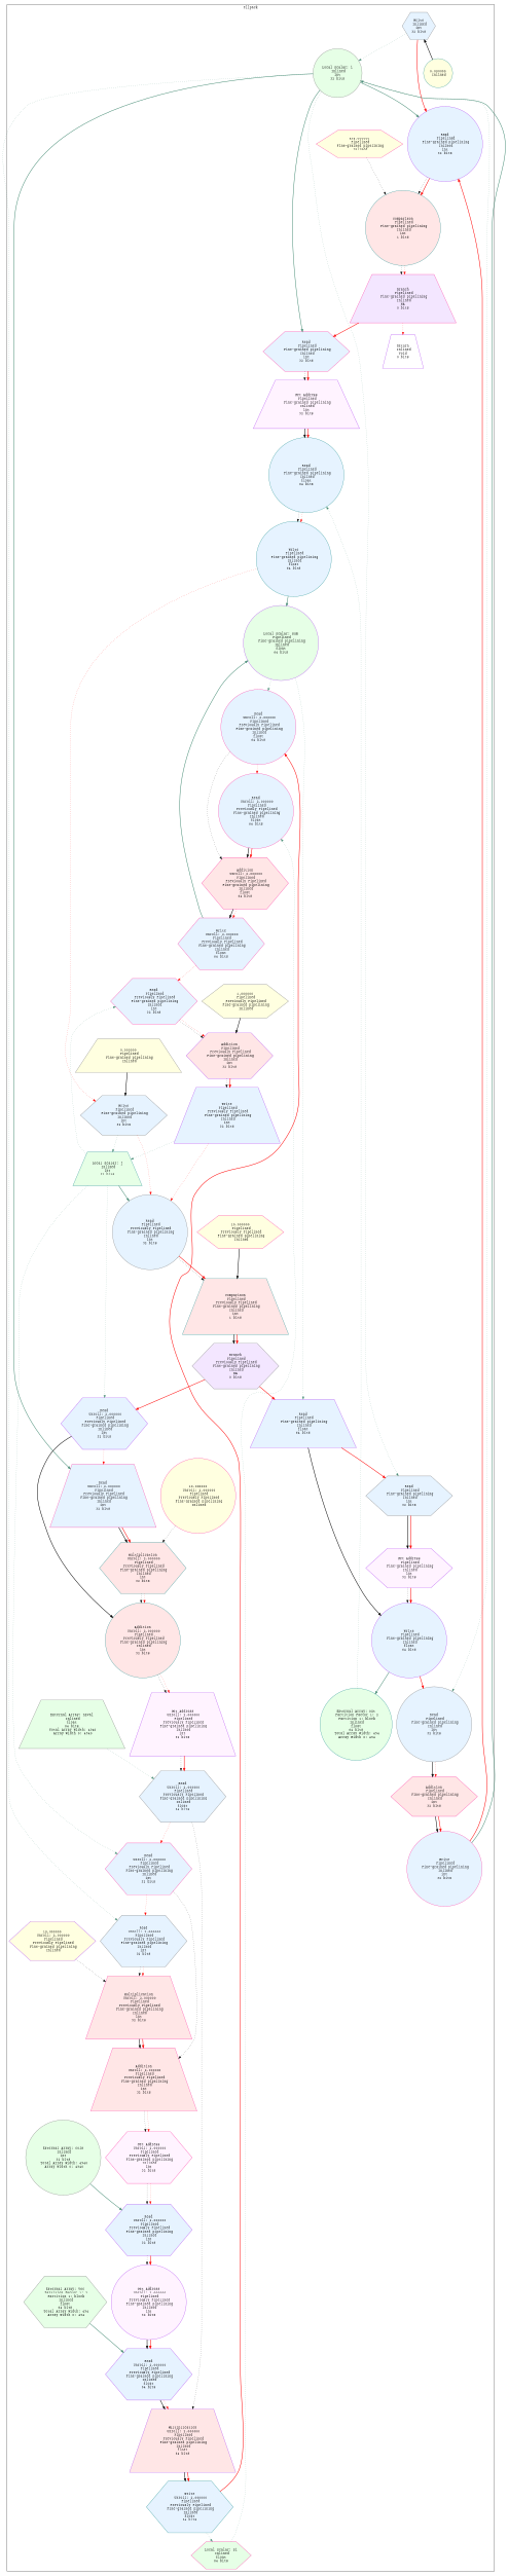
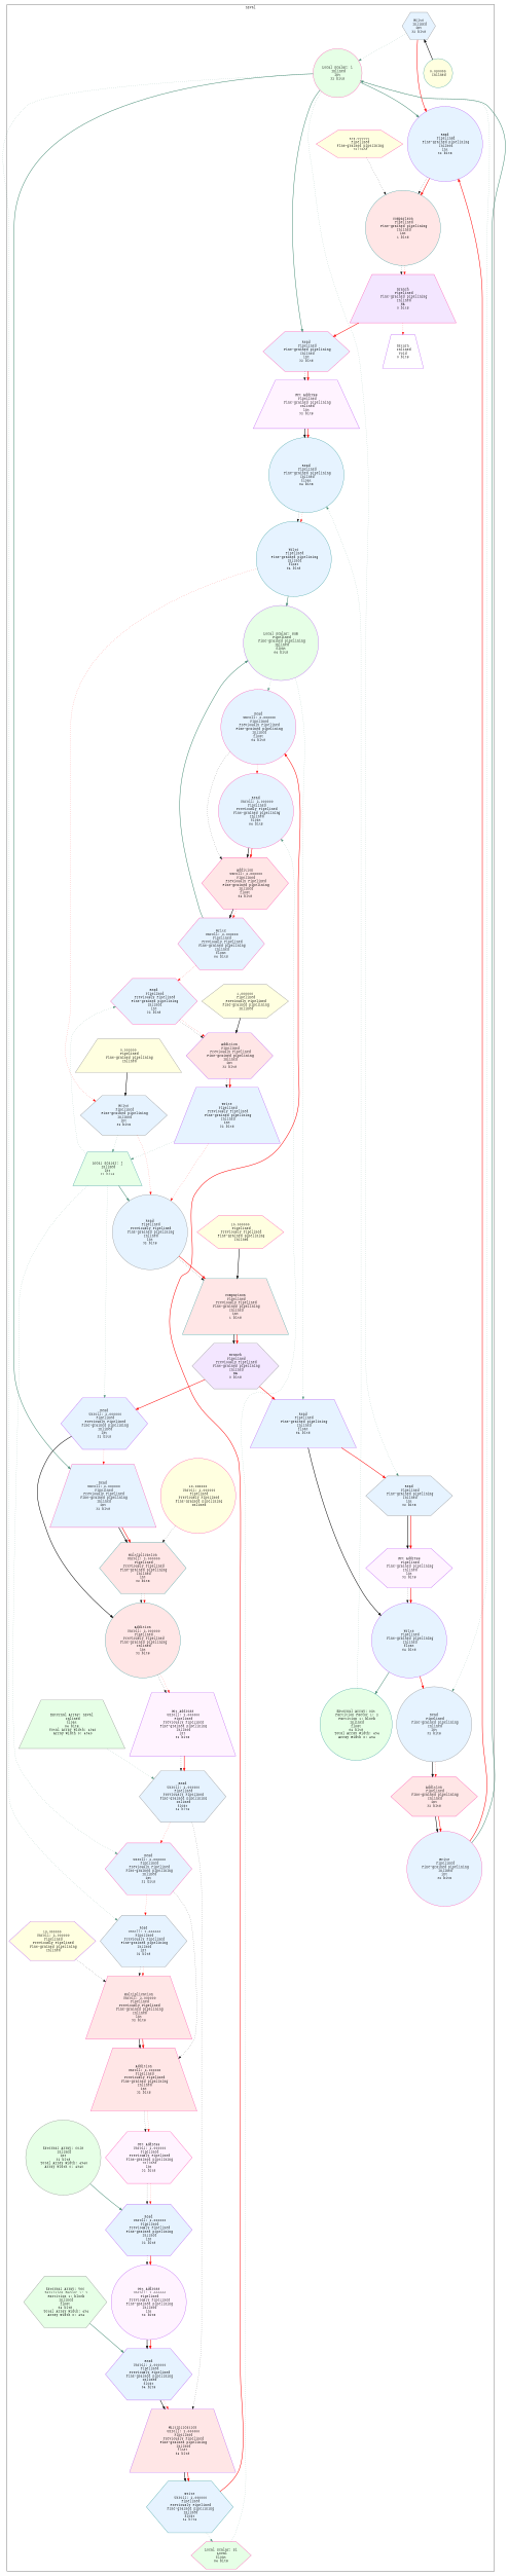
  digraph {
    fontname="Courier Prime"
    newrank=true
    node [arrayWidth0=1 arrayWidth1=1 arrayWidth2=1 arrayWidth3=1 arrayWidth4=1 bitwidth=32 color=deeppink datasetIndex=NA datatype=int fillcolor="0.584 0.1 1" fontname="Courier Prime" fullUnrollFactor=1.000000 graphType=NA group=ellpack inlined=1 keyText=load partition1=none partition2=none partition3=none partitionFactor1=0 partitionFactor2=0 partitionFactor3=0 pipelined=1 pipelinedType=2 previouslyPipelined=1 resourceType=none shape=hexagon style=filled tile=1 totalArrayWidth=1 tripcount=1.000000 unrollFactor1=1.000000 unrollFactor2=1.000000 unrollFactor3=1.000000]
    edge [color=red flowType=control fontname="Courier Prime" style=dotted]
    n1 [color=gray40 keyText=store label="Write\n Inlined\nint\n32 bits" pipelined=0 pipelinedType=0 previouslyPipelined=0]
    n2 [arrayWidth0=4940 bitwidth=64 color=gray40 datatype=float fillcolor="0.33 0.1 1" keyText=externalArray label="External Array: nzval\n Inlined\nfloat\n64 bits\n Total Array Width: 4940\n Array Width 0: 4940" pipelined=0 pipelinedType=0 previouslyPipelined=0 shape=trapezium totalArrayWidth=4940]
    n3 [arrayWidth0=4940 color=gray40 fillcolor="0.33 0.1 1" keyText=externalArray label="External Array: cols\n Inlined\nint\n32 bits\n Total Array Width: 4940\n Array Width 0: 4940" pipelined=0 pipelinedType=0 previouslyPipelined=0 shape=circle totalArrayWidth=4940]
    n4 [arrayWidth0=494 bitwidth=64 color=gray40 datatype=float fillcolor="0.33 0.1 1" keyText=externalArray label="External Array: vec\n Partition Factor 1: 2\n Partition 1: block\n Inlined\nfloat\n64 bits\n Total Array Width: 494\n Array Width 0: 494" partition1=block partitionFactor1=2 pipelined=0 pipelinedType=0 previouslyPipelined=0 totalArrayWidth=494]
    n5 [arrayWidth0=494 bitwidth=64 color=teal datatype=float fillcolor="0.33 0.1 1" keyText=externalArray label="External Array: out\n Partition Factor 1: 2\n Partition 1: block\n Inlined\nfloat\n64 bits\n Total Array Width: 494\n Array Width 0: 494" partition1=block partitionFactor1=2 pipelined=0 pipelinedType=0 previouslyPipelined=0 shape=circle totalArrayWidth=494]
-   n6 [color=gray40 fillcolor="0.33 0.1 1" keyText=localScalar label="Local Scalar: i\n Inlined\nint\n32 bits" pipelined=0 pipelinedType=0 previouslyPipelined=0 shape=circle]
+   n6 [fillcolor="0.33 0.1 1" keyText=localScalar label="Local Scalar: i\n Inlined\nint\n32 bits" pipelined=0 pipelinedType=0 previouslyPipelined=0 shape=circle]
    n7 [color=teal fillcolor="0.33 0.1 1" keyText=localScalar label="Local Scalar: j\n Inlined\nint\n32 bits" pipelined=0 pipelinedType=0 previouslyPipelined=0 shape=trapezium]
-   n8 [bitwidth=64 datatype=float fillcolor="0.33 0.1 1" keyText=localScalar label="Local Scalar: Si\n Inlined\nfloat\n64 bits" pipelined=0 pipelinedType=0 previouslyPipelined=0]
+   n8 [bitwidth=64 datatype=float fillcolor="0.33 0.1 1" keyText=localScalar label="Local Scalar: Si\n Local\nfloat\n64 bits" pipelined=0 pipelinedType=0 previouslyPipelined=0]
    n9 [color=teal fillcolor=lightyellow keyText=constantValue label="0.000000\n Inlined" pipelined=0 pipelinedType=0 previouslyPipelined=0 shape=circle bitwidth="" datatype=""]
    n10 [fillcolor=lightyellow keyText=constantValue label="494.000000\n Pipelined\n Fine-grained pipelining\n Inlined" previouslyPipelined=0 bitwidth="" datatype=""]
    n11 [color=purple label="Read\n Pipelined\n Fine-grained pipelining\n Inlined\nint\n32 bits" previouslyPipelined=0 shape=circle]
    n12 [bitwidth=1 color=teal fillcolor="0 0.1 1" keyText=cmp label="Comparison\n Pipelined\n Fine-grained pipelining\n Inlined\nint\n1 bits" previouslyPipelined=0 shape=circle]
    n13 [bitwidth=0 datatype=NA fillcolor="0.75 0.1 1" keyText=br label="Branch\n Pipelined\n Fine-grained pipelining\n Inlined\nNA\n0 bits" previouslyPipelined=0 shape=trapezium]
    n14 [bitwidth=64 color=purple datatype=float fillcolor="0.33 0.1 1" keyText=localScalar label="Local Scalar: sum\n Pipelined\n Fine-grained pipelining\n Inlined\nfloat\n64 bits" previouslyPipelined=0 shape=circle]
    n15 [color=purple fillcolor="0.833 0.05 1" keyText=getelementptr label="Get Address\n Pipelined\n Fine-grained pipelining\n Inlined\nint\n32 bits" previouslyPipelined=0 shape=trapezium]
    n16 [label="Read\n Pipelined\n Fine-grained pipelining\n Inlined\nint\n32 bits" previouslyPipelined=0]
    n17 [bitwidth=64 color=teal datatype=float label="Read\n Pipelined\n Fine-grained pipelining\n Inlined\nfloat\n64 bits" previouslyPipelined=0 shape=circle]
    n18 [bitwidth=64 color=teal datatype=float keyText=store label="Write\n Pipelined\n Fine-grained pipelining\n Inlined\nfloat\n64 bits" previouslyPipelined=0 shape=circle]
    n19 [color=gray40 fillcolor=lightyellow keyText=constantValue label="0.000000\n Pipelined\n Fine-grained pipelining\n Inlined" previouslyPipelined=0 shape=trapezium bitwidth="" datatype=""]
    n20 [color=gray40 keyText=store label="Write\n Pipelined\n Fine-grained pipelining\n Inlined\nint\n32 bits" previouslyPipelined=0]
    n21 [fillcolor=lightyellow keyText=constantValue label="10.000000\n Pipelined\n Previously Pipelined\n Fine-grained pipelining\n Inlined" bitwidth="" datatype=""]
    n22 [color=gray40 label="Read\n Pipelined\n Previously Pipelined\n Fine-grained pipelining\n Inlined\nint\n32 bits" shape=circle]
    n23 [bitwidth=1 color=teal fillcolor="0 0.1 1" keyText=cmp label="Comparison\n Pipelined\n Previously Pipelined\n Fine-grained pipelining\n Inlined\nint\n1 bits" shape=trapezium]
    n24 [bitwidth=0 color=gray40 datatype=NA fillcolor="0.75 0.1 1" keyText=br label="Branch\n Pipelined\n Previously Pipelined\n Fine-grained pipelining\n Inlined\nNA\n0 bits"]
    n25 [color=purple fillcolor="0.833 0.05 1" fullUnrollFactor=2.000000 keyText=getelementptr label="Get Address\n Unroll: 2.000000\n Pipelined\n Previously Pipelined\n Fine-grained pipelining\n Inlined\nint\n32 bits" shape=trapezium unrollFactor1=2.000000]
    n26 [color=purple fullUnrollFactor=2.000000 label="Read\n Unroll: 2.000000\n Pipelined\n Previously Pipelined\n Fine-grained pipelining\n Inlined\nint\n32 bits" unrollFactor1=2.000000]
    n27 [fullUnrollFactor=2.000000 label="Read\n Unroll: 2.000000\n Pipelined\n Previously Pipelined\n Fine-grained pipelining\n Inlined\nint\n32 bits" shape=trapezium unrollFactor1=2.000000]
    n28 [fillcolor=lightyellow fullUnrollFactor=2.000000 keyText=constantValue label="10.000000\n Unroll: 2.000000\n Pipelined\n Previously Pipelined\n Fine-grained pipelining\n Inlined" shape=circle unrollFactor1=2.000000 bitwidth="" datatype=""]
    n29 [color=teal fillcolor="0 0.1 1" fullUnrollFactor=2.000000 keyText=mul label="Multiplication\n Unroll: 2.000000\n Pipelined\n Previously Pipelined\n Fine-grained pipelining\n Inlined\nint\n32 bits" unrollFactor1=2.000000]
    n30 [color=teal fillcolor="0 0.1 1" fullUnrollFactor=2.000000 keyText=add label="Addition\n Unroll: 2.000000\n Pipelined\n Previously Pipelined\n Fine-grained pipelining\n Inlined\nint\n32 bits" shape=circle unrollFactor1=2.000000]
    n31 [bitwidth=64 color=gray40 datatype=float fullUnrollFactor=2.000000 label="Read\n Unroll: 2.000000\n Pipelined\n Previously Pipelined\n Fine-grained pipelining\n Inlined\nfloat\n64 bits" unrollFactor1=2.000000]
    n32 [color=purple fillcolor="0.833 0.05 1" fullUnrollFactor=2.000000 keyText=getelementptr label="Get Address\n Unroll: 2.000000\n Pipelined\n Previously Pipelined\n Fine-grained pipelining\n Inlined\nint\n32 bits" shape=circle unrollFactor1=2.000000]
    n33 [fillcolor="0.833 0.05 1" fullUnrollFactor=2.000000 keyText=getelementptr label="Get Address\n Unroll: 2.000000\n Pipelined\n Previously Pipelined\n Fine-grained pipelining\n Inlined\nint\n32 bits" unrollFactor1=2.000000]
    n34 [fullUnrollFactor=2.000000 label="Read\n Unroll: 2.000000\n Pipelined\n Previously Pipelined\n Fine-grained pipelining\n Inlined\nint\n32 bits" unrollFactor1=2.000000]
    n35 [color=gray40 fullUnrollFactor=2.000000 label="Read\n Unroll: 2.000000\n Pipelined\n Previously Pipelined\n Fine-grained pipelining\n Inlined\nint\n32 bits" unrollFactor1=2.000000]
    n36 [color=purple fillcolor=lightyellow fullUnrollFactor=2.000000 keyText=constantValue label="10.000000\n Unroll: 2.000000\n Pipelined\n Previously Pipelined\n Fine-grained pipelining\n Inlined" unrollFactor1=2.000000 bitwidth="" datatype=""]
    n37 [fillcolor="0 0.1 1" fullUnrollFactor=2.000000 keyText=mul label="Multiplication\n Unroll: 2.000000\n Pipelined\n Previously Pipelined\n Fine-grained pipelining\n Inlined\nint\n32 bits" shape=trapezium unrollFactor1=2.000000]
    n38 [fillcolor="0 0.1 1" fullUnrollFactor=2.000000 keyText=add label="Addition\n Unroll: 2.000000\n Pipelined\n Previously Pipelined\n Fine-grained pipelining\n Inlined\nint\n32 bits" shape=trapezium unrollFactor1=2.000000]
    n39 [color=purple fullUnrollFactor=2.000000 label="Read\n Unroll: 2.000000\n Pipelined\n Previously Pipelined\n Fine-grained pipelining\n Inlined\nint\n32 bits" unrollFactor1=2.000000]
    n40 [bitwidth=64 color=purple datatype=float fullUnrollFactor=2.000000 label="Read\n Unroll: 2.000000\n Pipelined\n Previously Pipelined\n Fine-grained pipelining\n Inlined\nfloat\n64 bits" unrollFactor1=2.000000]
    n41 [bitwidth=64 color=purple datatype=float fillcolor="0 0.1 1" fullUnrollFactor=2.000000 keyText=mul label="Multiplication\n Unroll: 2.000000\n Pipelined\n Previously Pipelined\n Fine-grained pipelining\n Inlined\nfloat\n64 bits" shape=trapezium unrollFactor1=2.000000]
    n42 [bitwidth=64 color=teal datatype=float fullUnrollFactor=2.000000 keyText=store label="Write\n Unroll: 2.000000\n Pipelined\n Previously Pipelined\n Fine-grained pipelining\n Inlined\nfloat\n64 bits" unrollFactor1=2.000000]
    n43 [bitwidth=64 datatype=float fullUnrollFactor=2.000000 label="Read\n Unroll: 2.000000\n Pipelined\n Previously Pipelined\n Fine-grained pipelining\n Inlined\nfloat\n64 bits" shape=circle unrollFactor1=2.000000]
    n44 [bitwidth=64 datatype=float fullUnrollFactor=2.000000 label="Read\n Unroll: 2.000000\n Pipelined\n Previously Pipelined\n Fine-grained pipelining\n Inlined\nfloat\n64 bits" shape=circle unrollFactor1=2.000000]
    n45 [bitwidth=64 datatype=float fillcolor="0 0.1 1" fullUnrollFactor=2.000000 keyText=add label="Addition\n Unroll: 2.000000\n Pipelined\n Previously Pipelined\n Fine-grained pipelining\n Inlined\nfloat\n64 bits" unrollFactor1=2.000000]
    n46 [bitwidth=64 datatype=float fullUnrollFactor=2.000000 keyText=store label="Write\n Unroll: 2.000000\n Pipelined\n Previously Pipelined\n Fine-grained pipelining\n Inlined\nfloat\n64 bits" unrollFactor1=2.000000]
    n47 [label="Read\n Pipelined\n Previously Pipelined\n Fine-grained pipelining\n Inlined\nint\n32 bits"]
    n48 [color=gray40 fillcolor=lightyellow keyText=constantValue label="1.000000\n Pipelined\n Previously Pipelined\n Fine-grained pipelining\n Inlined" bitwidth="" datatype=""]
    n49 [color=purple fillcolor="0 0.1 1" keyText=add label="Addition\n Pipelined\n Previously Pipelined\n Fine-grained pipelining\n Inlined\nint\n32 bits"]
    n50 [color=purple keyText=store label="Write\n Pipelined\n Previously Pipelined\n Fine-grained pipelining\n Inlined\nint\n32 bits" shape=trapezium]
    n51 [bitwidth=64 color=purple datatype=float label="Read\n Pipelined\n Fine-grained pipelining\n Inlined\nfloat\n64 bits" previouslyPipelined=0 shape=trapezium]
    n52 [color=purple fillcolor="0.833 0.05 1" keyText=getelementptr label="Get Address\n Pipelined\n Fine-grained pipelining\n Inlined\nint\n32 bits" previouslyPipelined=0]
    n53 [color=gray40 label="Read\n Pipelined\n Fine-grained pipelining\n Inlined\nint\n32 bits" previouslyPipelined=0]
    n54 [bitwidth=64 color=purple datatype=float keyText=store label="Write\n Pipelined\n Fine-grained pipelining\n Inlined\nfloat\n64 bits" previouslyPipelined=0 shape=circle]
    n55 [color=gray40 label="Read\n Pipelined\n Fine-grained pipelining\n Inlined\nint\n32 bits" previouslyPipelined=0 shape=circle]
    n56 [fillcolor="0 0.1 1" keyText=add label="Addition\n Pipelined\n Fine-grained pipelining\n Inlined\nint\n32 bits" previouslyPipelined=0]
    n57 [keyText=store label="Write\n Pipelined\n Fine-grained pipelining\n Inlined\nint\n32 bits" previouslyPipelined=0 shape=circle]
    n58 [bitwidth=0 color=purple datatype=void fillcolor=white keyText=ret label="Return\n Inlined\nvoid\n0 bits" pipelined=0 pipelinedType=0 previouslyPipelined=0 shape=trapezium]
    subgraph cluster_1 {
-     label=ellpack
+     label=nzval
      n2
      n3
      n4
      n5
      n6
      n7
      n8
      n9
      n10
      n11
      n12
      n13
      n14
      n15
      n16
      n17
      n18
      n19
      n20
      n21
      n22
      n23
      n24
      n25
      n26
      n27
      n28
      n29
      n30
      n31
      n32
      n33
      n34
      n35
      n36
      n37
      n38
      n39
      n40
      n41
      n42
      n43
      n44
      n45
      n46
      n47
      n48
      n49
      n50
      n51
      n52
      n53
      n54
      n55
      n56
      n57
      n58
      subgraph sub_2 {
        label=ellpack
        rank=min
        n1
      }
    }
    n1 -> n6 [color=aquamarine4 flowType=address]
    n1 -> n11 [style=bold]
    n2 -> n31 [color=aquamarine4 flowType=address]
    n3 -> n39 [color=aquamarine4 flowType=address style=bold]
    n4 -> n40 [color=aquamarine4 flowType=address style=bold]
    n5 -> n17 [color=aquamarine4 flowType=address]
    n6 -> n11 [color=aquamarine4 flowType=address style=bold]
    n6 -> n16 [color=aquamarine4 flowType=address style=bold]
    n6 -> n27 [color=aquamarine4 flowType=address style=bold]
    n6 -> n35 [color=aquamarine4 flowType=address]
    n6 -> n53 [color=aquamarine4 flowType=address]
    n6 -> n55 [color=aquamarine4 flowType=address]
    n7 -> n22 [color=aquamarine4 flowType=address style=bold]
    n7 -> n26 [color=aquamarine4 flowType=address]
    n7 -> n34 [color=aquamarine4 flowType=address]
    n7 -> n47 [color=aquamarine4 flowType=address]
    n8 -> n44 [color=aquamarine4 flowType=address]
    n9 -> n1 [color=black flowType=dataflow style=bold]
    n10 -> n12 [color=black flowType=dataflow]
    n11 -> n12 [color=black flowType=dataflow]
    n11 -> n12 [style=bold]
    n11 -> n57 [dir=back style=bold]
    n12 -> n13 [color=black flowType=dataflow]
    n12 -> n13
    n13 -> n16 [style=bold]
    n13 -> n58
    n14 -> n43 [color=aquamarine4 flowType=address]
    n14 -> n51 [color=aquamarine4 flowType=address]
    n15 -> n17 [color=black flowType=dataflow style=bold]
    n15 -> n17 [style=bold]
    n16 -> n15 [color=black flowType=dataflow]
    n16 -> n15 [style=bold]
    n17 -> n18 [color=black flowType=dataflow]
    n17 -> n18
    n18 -> n14 [color=aquamarine4 flowType=address style=bold]
    n18 -> n20
    n19 -> n20 [color=black flowType=dataflow style=bold]
    n20 -> n7 [color=aquamarine4 flowType=address]
    n20 -> n22
    n21 -> n23 [color=black flowType=dataflow style=bold]
    n22 -> n23 [color=black flowType=dataflow]
    n22 -> n23 [style=bold]
    n22 -> n50 [dir=back]
    n23 -> n24 [color=black flowType=dataflow style=bold]
    n23 -> n24 [style=bold]
    n24 -> n26 [style=bold]
    n24 -> n51 [style=bold]
    n25 -> n31 [color=black flowType=dataflow]
    n25 -> n31 [style=bold]
    n26 -> n27
    n26 -> n30 [color=black flowType=dataflow style=bold]
    n27 -> n29 [color=black flowType=dataflow style=bold]
    n27 -> n29 [style=bold]
    n28 -> n29 [color=black flowType=dataflow]
    n29 -> n30 [color=black flowType=dataflow]
    n29 -> n30
    n30 -> n25 [color=black flowType=dataflow]
    n30 -> n25
    n31 -> n34
    n31 -> n41 [color=black flowType=dataflow]
    n32 -> n40 [color=black flowType=dataflow style=bold]
    n32 -> n40 [style=bold]
    n33 -> n39 [color=black flowType=dataflow]
    n33 -> n39
    n34 -> n35
    n34 -> n38 [color=black flowType=dataflow]
    n35 -> n37 [color=black flowType=dataflow]
    n35 -> n37
    n36 -> n37 [color=black flowType=dataflow]
    n37 -> n38 [color=black flowType=dataflow style=bold]
    n37 -> n38 [style=bold]
    n38 -> n33 [color=black flowType=dataflow]
    n38 -> n33
    n39 -> n32 [color=black flowType=dataflow]
    n39 -> n32 [style=bold]
    n40 -> n41 [color=black flowType=dataflow style=bold]
    n40 -> n41
    n41 -> n42 [color=black flowType=dataflow style=bold]
    n41 -> n42 [style=bold]
    n42 -> n8 [color=aquamarine4 flowType=address]
    n42 -> n43 [style=bold]
    n43 -> n44
    n43 -> n45 [color=black flowType=dataflow]
    n44 -> n45 [color=black flowType=dataflow style=bold]
    n44 -> n45 [style=bold]
    n45 -> n46 [color=black flowType=dataflow style=bold]
    n45 -> n46
    n46 -> n14 [color=aquamarine4 flowType=address style=bold]
    n46 -> n47
    n47 -> n49 [color=black flowType=dataflow]
    n47 -> n49
    n48 -> n49 [color=black flowType=dataflow style=bold]
    n49 -> n50 [color=black flowType=dataflow]
    n49 -> n50 [style=bold]
    n50 -> n7 [color=aquamarine4 flowType=address]
    n51 -> n53 [style=bold]
    n51 -> n54 [color=black flowType=dataflow style=bold]
    n52 -> n54 [color=black flowType=dataflow]
    n52 -> n54 [style=bold]
    n53 -> n52 [color=black flowType=dataflow style=bold]
    n53 -> n52 [style=bold]
    n54 -> n5 [color=aquamarine4 flowType=address style=bold]
    n54 -> n55 [style=bold]
    n55 -> n56 [color=black flowType=dataflow style=bold]
    n55 -> n56
    n56 -> n57 [color=black flowType=dataflow style=bold]
    n56 -> n57 [style=bold]
    n57 -> n6 [color=aquamarine4 flowType=address style=bold]
  }
